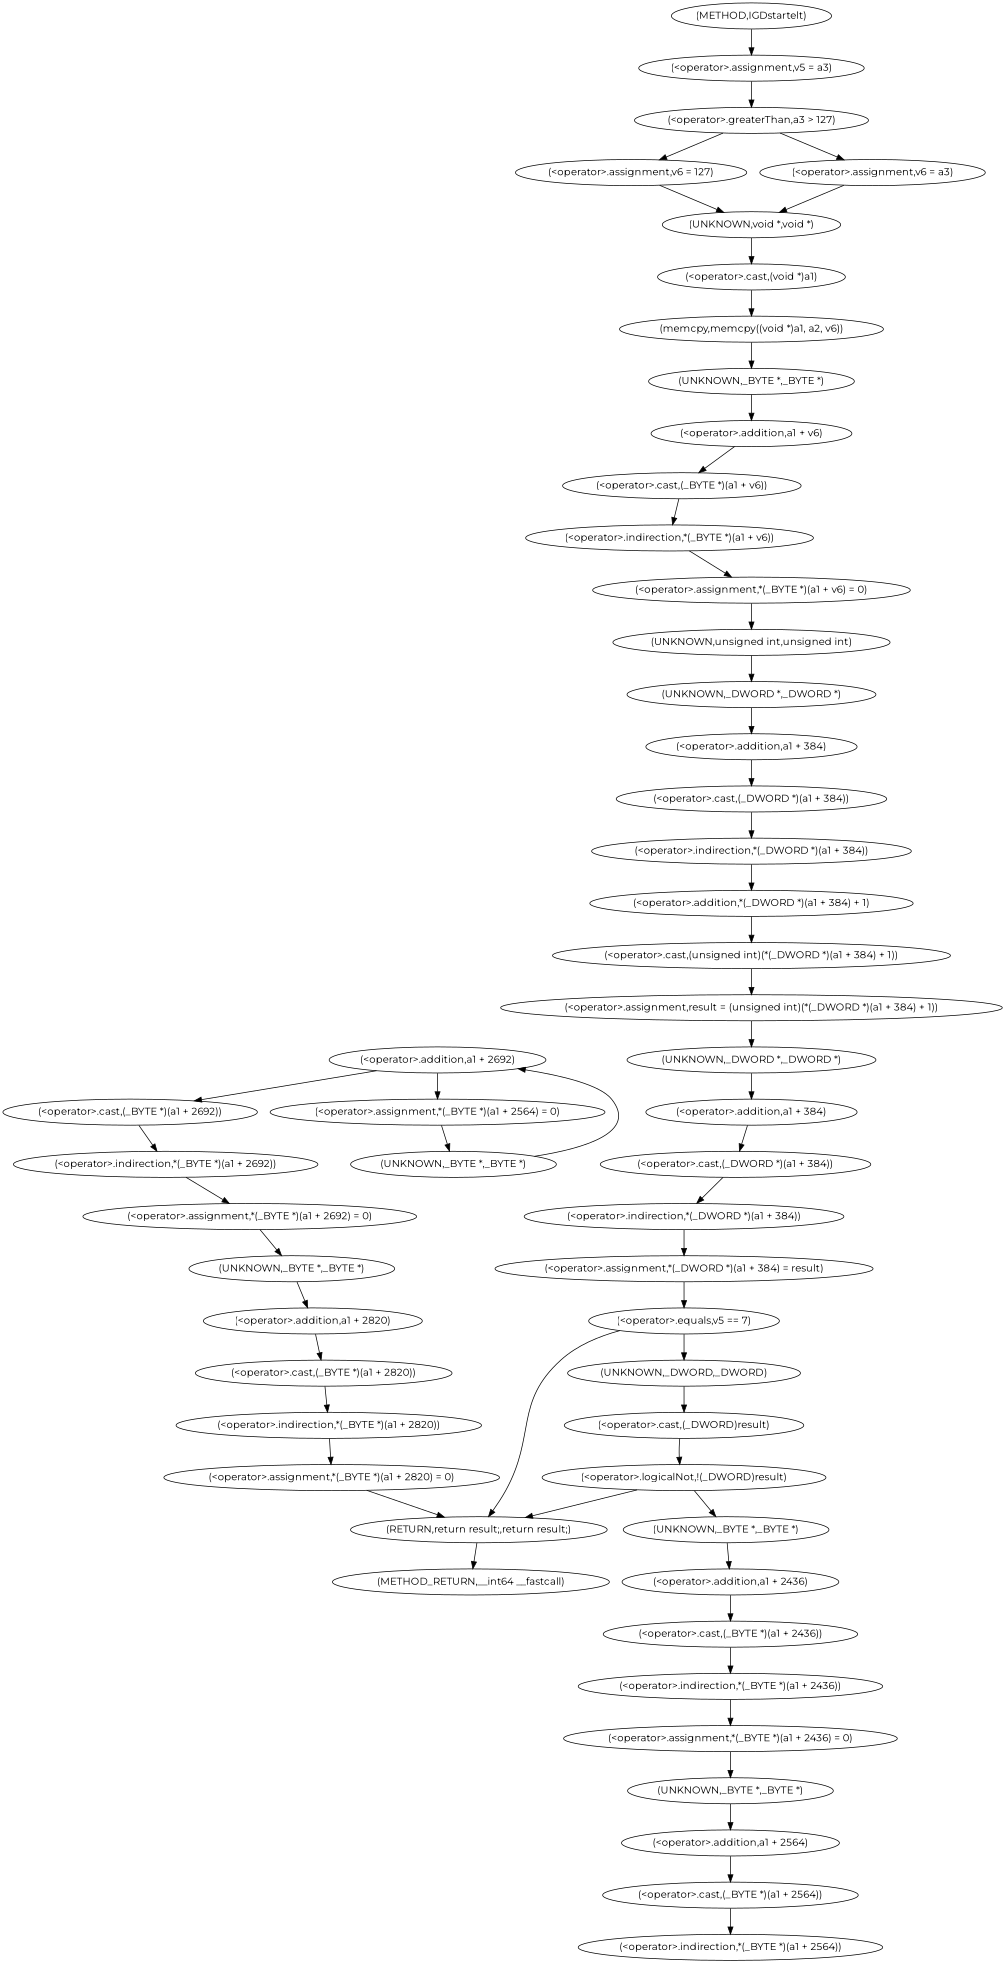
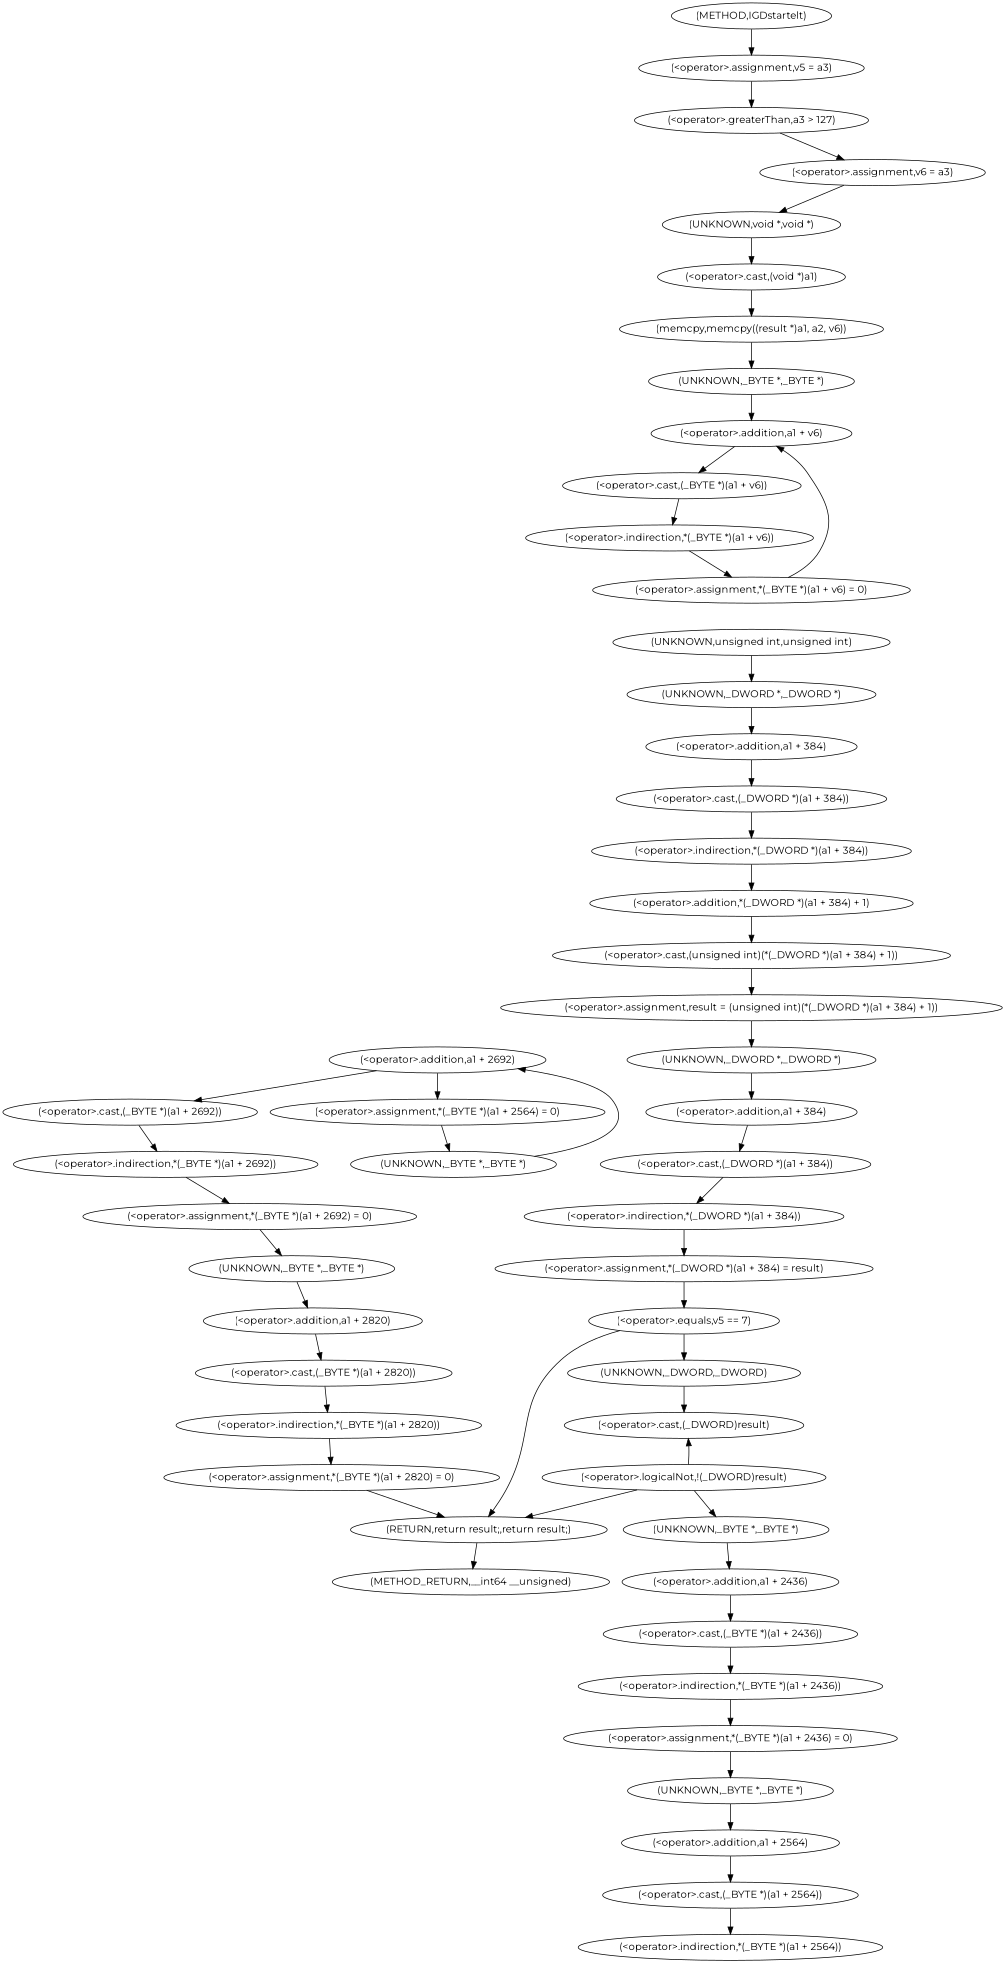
  digraph {
    fontname=Montserrat
    node [fontname=Montserrat]
    edge [fontname=Montserrat]
    n1 [label="(<operator>.assignment,v5 = a3)"]
    n2 [label="(<operator>.greaterThan,a3 > 127)"]
-   n3 [label="(<operator>.assignment,v6 = 127)"]
    n4 [label="(<operator>.assignment,v6 = a3)"]
    n5 [label="(UNKNOWN,void *,void *)"]
    n6 [label="(<operator>.cast,(void *)a1)"]
-   n7 [label="(memcpy,memcpy((void *)a1, a2, v6))"]
+   n7 [label="(memcpy,memcpy((result *)a1, a2, v6))"]
    n8 [label="(UNKNOWN,_BYTE *,_BYTE *)"]
    n9 [label="(<operator>.addition,a1 + v6)"]
    n10 [label="(<operator>.assignment,*(_BYTE *)(a1 + v6) = 0)"]
    n11 [label="(UNKNOWN,unsigned int,unsigned int)"]
    n12 [label="(UNKNOWN,_DWORD *,_DWORD *)"]
    n13 [label="(<operator>.indirection,*(_BYTE *)(a1 + v6))"]
    n14 [label="(<operator>.cast,(_BYTE *)(a1 + v6))"]
    n15 [label="(<operator>.assignment,result = (unsigned int)(*(_DWORD *)(a1 + 384) + 1))"]
    n16 [label="(UNKNOWN,_DWORD *,_DWORD *)"]
    n17 [label="(<operator>.addition,a1 + 384)"]
    n18 [label="(<operator>.cast,(unsigned int)(*(_DWORD *)(a1 + 384) + 1))"]
    n19 [label="(<operator>.addition,a1 + 384)"]
    n20 [label="(<operator>.addition,*(_DWORD *)(a1 + 384) + 1)"]
    n21 [label="(<operator>.indirection,*(_DWORD *)(a1 + 384))"]
    n22 [label="(<operator>.cast,(_DWORD *)(a1 + 384))"]
    n23 [label="(<operator>.assignment,*(_DWORD *)(a1 + 384) = result)"]
    n24 [label="(<operator>.equals,v5 == 7)"]
    n25 [label="(UNKNOWN,_DWORD,_DWORD)"]
    n26 [label="(RETURN,return result;,return result;)"]
    n27 [label="(<operator>.indirection,*(_DWORD *)(a1 + 384))"]
    n28 [label="(<operator>.cast,(_DWORD *)(a1 + 384))"]
    n29 [label="(<operator>.cast,(_DWORD)result)"]
-   n30 [label="(METHOD_RETURN,__int64 __fastcall)"]
+   n30 [label="(METHOD_RETURN,__int64 __unsigned)"]
    n31 [label="(<operator>.logicalNot,!(_DWORD)result)"]
    n32 [label="(UNKNOWN,_BYTE *,_BYTE *)"]
    n33 [label="(<operator>.addition,a1 + 2436)"]
    n34 [label="(<operator>.assignment,*(_BYTE *)(a1 + 2436) = 0)"]
    n35 [label="(UNKNOWN,_BYTE *,_BYTE *)"]
    n36 [label="(<operator>.addition,a1 + 2564)"]
    n37 [label="(<operator>.indirection,*(_BYTE *)(a1 + 2436))"]
    n38 [label="(<operator>.cast,(_BYTE *)(a1 + 2436))"]
    n39 [label="(<operator>.assignment,*(_BYTE *)(a1 + 2564) = 0)"]
    n40 [label="(UNKNOWN,_BYTE *,_BYTE *)"]
    n41 [label="(<operator>.addition,a1 + 2692)"]
    n42 [label="(<operator>.indirection,*(_BYTE *)(a1 + 2564))"]
    n43 [label="(<operator>.cast,(_BYTE *)(a1 + 2564))"]
    n44 [label="(<operator>.assignment,*(_BYTE *)(a1 + 2692) = 0)"]
    n45 [label="(UNKNOWN,_BYTE *,_BYTE *)"]
    n46 [label="(<operator>.addition,a1 + 2820)"]
    n47 [label="(<operator>.indirection,*(_BYTE *)(a1 + 2692))"]
    n48 [label="(<operator>.cast,(_BYTE *)(a1 + 2692))"]
    n49 [label="(<operator>.assignment,*(_BYTE *)(a1 + 2820) = 0)"]
    n50 [label="(<operator>.indirection,*(_BYTE *)(a1 + 2820))"]
    n51 [label="(<operator>.cast,(_BYTE *)(a1 + 2820))"]
    n52 [label="(METHOD,IGDstartelt)"]
    n1 -> n2
-   n2 -> n3
    n2 -> n4
-   n3 -> n5
    n4 -> n5
    n5 -> n6
    n6 -> n7
    n7 -> n8
    n8 -> n9
    n9 -> n14
-   n10 -> n11
+   n10 -> n9
    n11 -> n12
    n12 -> n19
    n13 -> n10
    n14 -> n13
    n15 -> n16
    n16 -> n17
    n17 -> n28
    n18 -> n15
    n19 -> n22
    n20 -> n18
    n21 -> n20
    n22 -> n21
    n23 -> n24
    n24 -> n25
    n24 -> n26
    n25 -> n29
    n26 -> n30
    n27 -> n23
    n28 -> n27
-   n29 -> n31
+   n31 -> n29
    n31 -> n26
    n31 -> n32
    n32 -> n33
    n33 -> n38
    n34 -> n35
    n35 -> n36
    n36 -> n43
    n37 -> n34
    n38 -> n37
    n39 -> n40
    n40 -> n41
    n41 -> n39
    n41 -> n48
    n43 -> n42
    n44 -> n45
    n45 -> n46
    n46 -> n51
    n47 -> n44
    n48 -> n47
    n49 -> n26
    n50 -> n49
    n51 -> n50
    n52 -> n1
  }
